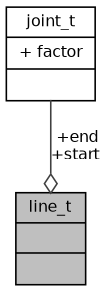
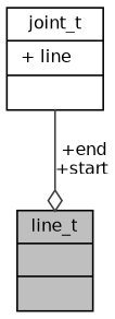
  digraph {
    node [color=black fontname=Helvetica fontsize=10 shape=record]
    n1 [fillcolor=grey75 fontcolor=black height=0.2 label="{line_t\n||}" style=filled width=0.4]
-   n2 [height=0.2 label="{joint_t\n|+ factor\l|}" width=0.4]
+   n2 [height=0.2 label="{joint_t\n|+ line\l|}" width=0.4]
    n2 -> n1 [arrowhead=odiamond color=grey25 fontname=Helvetica fontsize=10 label=" +end\n+start" labelfontname=Helvetica labelfontsize=10 style=solid]
  }
